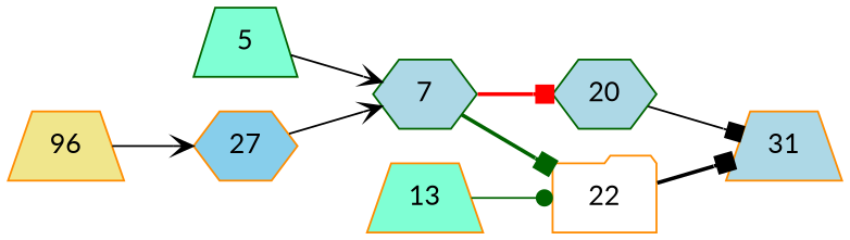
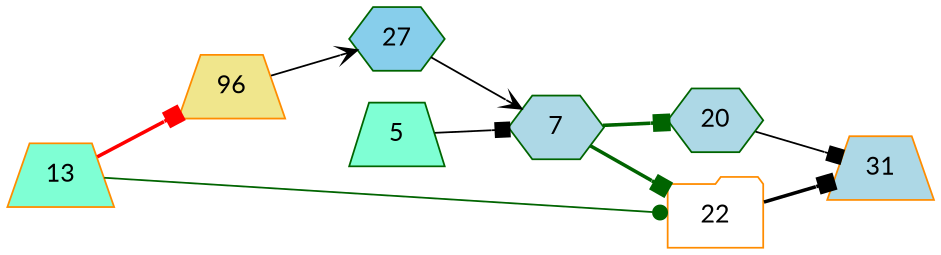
  strict digraph {
    fontname=Lato
    rankdir=LR
    node [color=darkorange fillcolor=lightblue fontname=Lato shape=trapezium style=filled]
    edge [arrowhead=box fontname=Lato style=solid]
    n1 [color=darkgreen entry=true fillcolor=aquamarine label=5]
    7 [color=darkgreen shape=hexagon]
    n3 [color=darkgreen label=20 shape=hexagon]
    22 [fillcolor=white shape=folder]
    13 [fillcolor=aquamarine]
    n6 [fillcolor=khaki label=96]
    31
-   27 [fillcolor=skyblue shape=hexagon]
-   n1 -> 7 [arrowhead=vee]
-   7 -> n3 [color=red cond=false style=bold]
+   27 [color=darkgreen fillcolor=skyblue shape=hexagon]
+   n1 -> 7
+   7 -> n3 [color=darkgreen cond=false style=bold]
    7 -> 22 [color=darkgreen cond=true style=bold]
    n3 -> 31
    22 -> 31 [style=bold]
    13 -> 22 [arrowhead=dot color=darkgreen cond=true]
+   13 -> n6 [color=red cond=false style=bold]
    n6 -> 27 [arrowhead=vee]
    27 -> 7 [arrowhead=vee]
  }
